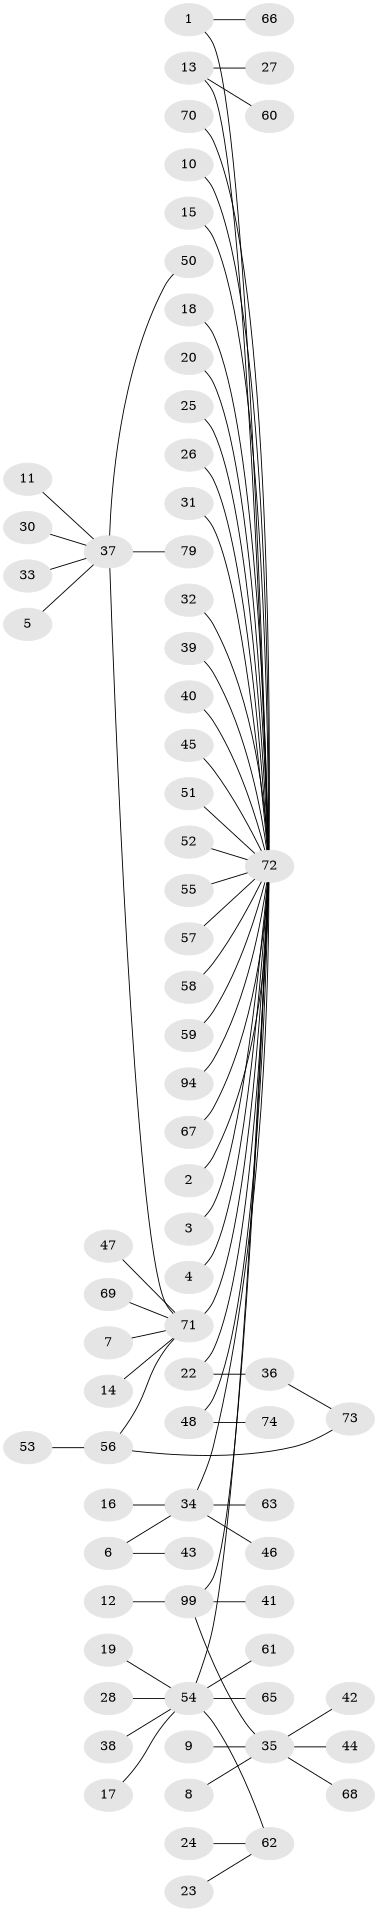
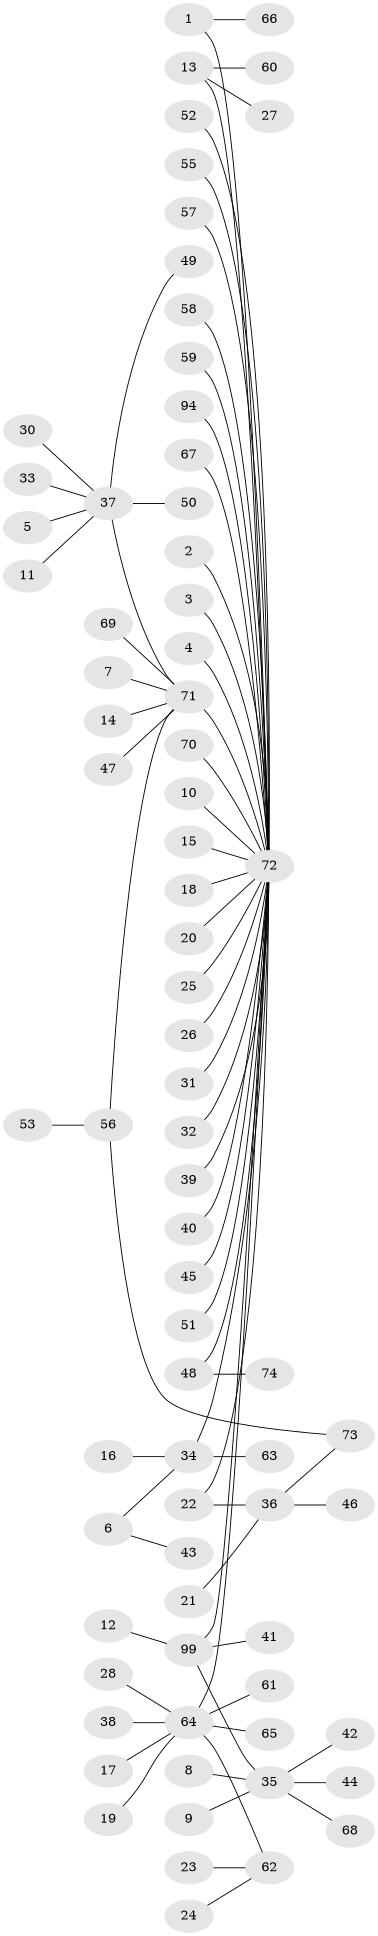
  graph {
    rankdir=LR
    node [color=gray90 style=filled]
    edge [weight=1.0]
    1
    66
    72
    2
    3
    4
    5
    37
    71
-   49 [label=79]
+   49
    50
    6
    34
    43
    63
    7
    8
    35
    42
    44
    68
    9
    10
    11
    n25 [label=99]
    12
    41
    13
    27
    60
    14
    15
    16
    17
-   54
+   54 [label=64]
    62
    61
    65
    18
    19
    20
+   21
    36
    46
    73
    22
    23
    24
    25
    26
    28
    30
    31
    32
    33
    38
    39
    40
    45
    47
    48
    74
    51
    52
    53
    56
    55
    57
    58
    59
    n71 [label=94]
    67
    69
    70
    1 -- 66
    1 -- 72
    2 -- 72
    3 -- 72
    4 -- 72
    5 -- 37
    37 -- 71
    37 -- 49
    37 -- 50
    71 -- 72
    6 -- 34
    6 -- 43
    34 -- 72
    34 -- 63
    7 -- 71
    8 -- 35
    35 -- 42
    35 -- 44
    35 -- 68
    9 -- 35
    10 -- 72
    11 -- 37
    n25 -- 72
    n25 -- 35
    n25 -- 41
    12 -- n25
    13 -- 72
    13 -- 27
    13 -- 60
    14 -- 71
    15 -- 72
    16 -- 34
    17 -- 54
    54 -- 72
    54 -- 62
    54 -- 61
    54 -- 65
    18 -- 72
    19 -- 54
    20 -- 72
-   34 -- 46
+   21 -- 36
+   36 -- 46
    36 -- 73
    22 -- 72 [weight=2.0]
    22 -- 36
    23 -- 62
    24 -- 62
    25 -- 72
    26 -- 72
    28 -- 54
    30 -- 37
    31 -- 72
    32 -- 72
    33 -- 37
    38 -- 54
    39 -- 72
    40 -- 72
    45 -- 72
    47 -- 71
    48 -- 72
    48 -- 74
    51 -- 72
    52 -- 72
    53 -- 56
    56 -- 71
    56 -- 73
    55 -- 72
    57 -- 72
    58 -- 72
    59 -- 72
    n71 -- 72
    67 -- 72
    69 -- 71
    70 -- 72
  }
